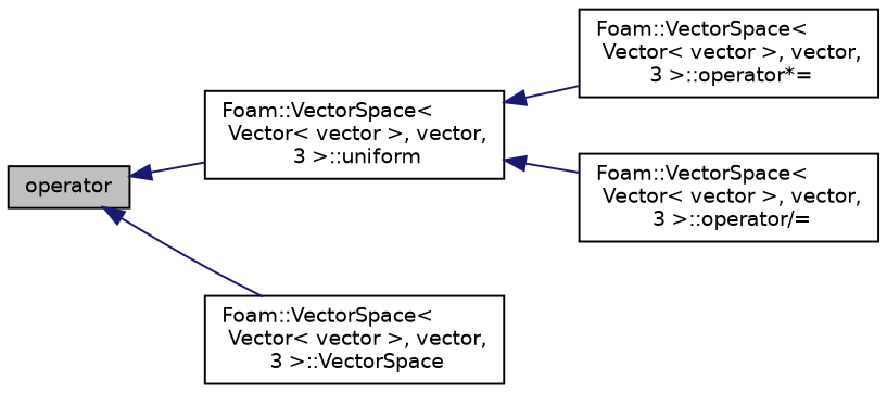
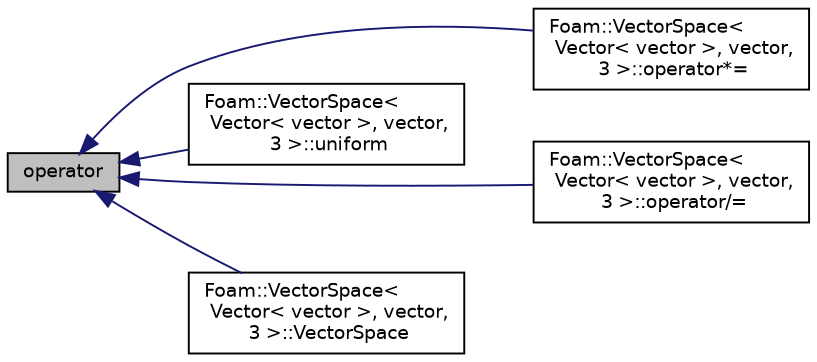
  digraph {
    rankdir=LR
    node [color=black fontname=Helvetica fontsize=10 shape=record]
    edge [color=midnightblue dir=back fontname=Helvetica fontsize=10 labelfontname=Helvetica labelfontsize=10 style=solid]
    n1 [fillcolor=grey75 fontcolor=black height=0.2 label=operator style=filled width=0.4]
    n2 [height=0.2 label="Foam::VectorSpace\<\l Vector\< vector \>, vector,\l 3 \>::operator*=" width=0.4]
    n3 [height=0.2 label="Foam::VectorSpace\<\l Vector\< vector \>, vector,\l 3 \>::operator/=" width=0.4]
    n4 [height=0.2 label="Foam::VectorSpace\<\l Vector\< vector \>, vector,\l 3 \>::uniform" width=0.4]
    n5 [height=0.2 label="Foam::VectorSpace\<\l Vector\< vector \>, vector,\l 3 \>::VectorSpace" width=0.4]
-   n4 -> n2
-   n4 -> n3
+   n1 -> n2
+   n1 -> n3
    n1 -> n4
    n1 -> n5
  }
